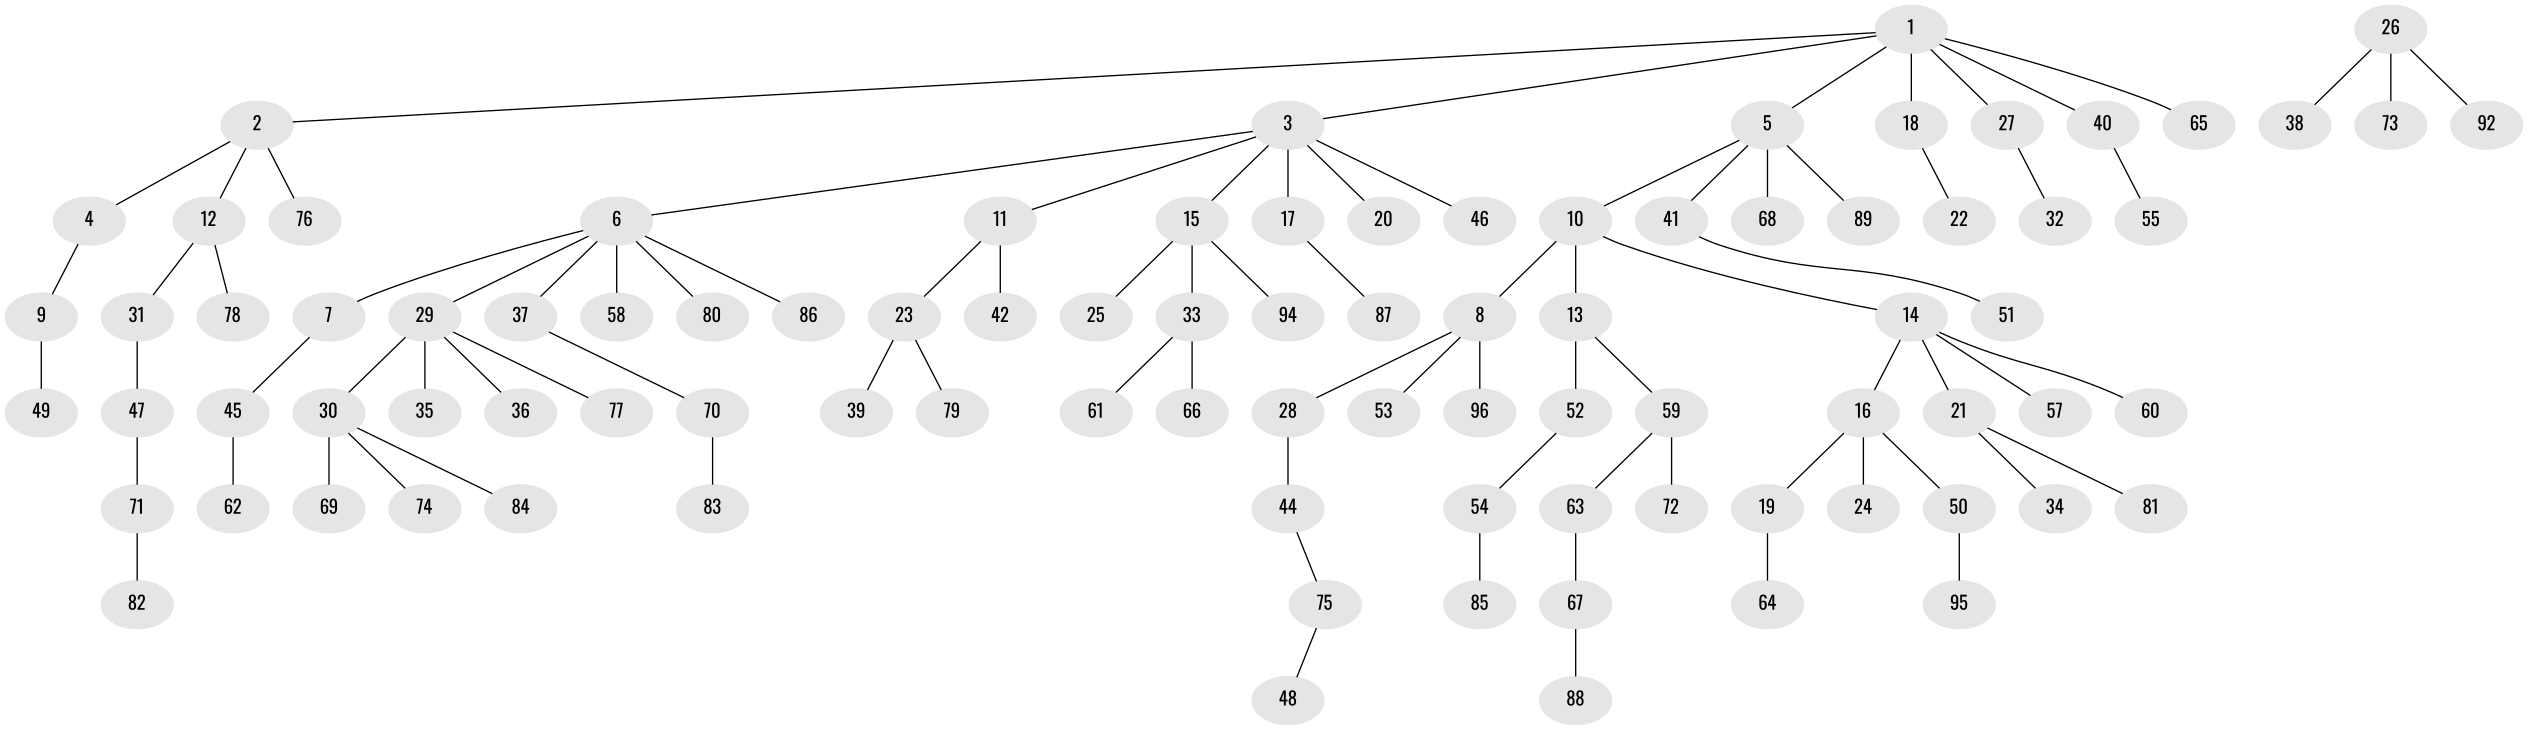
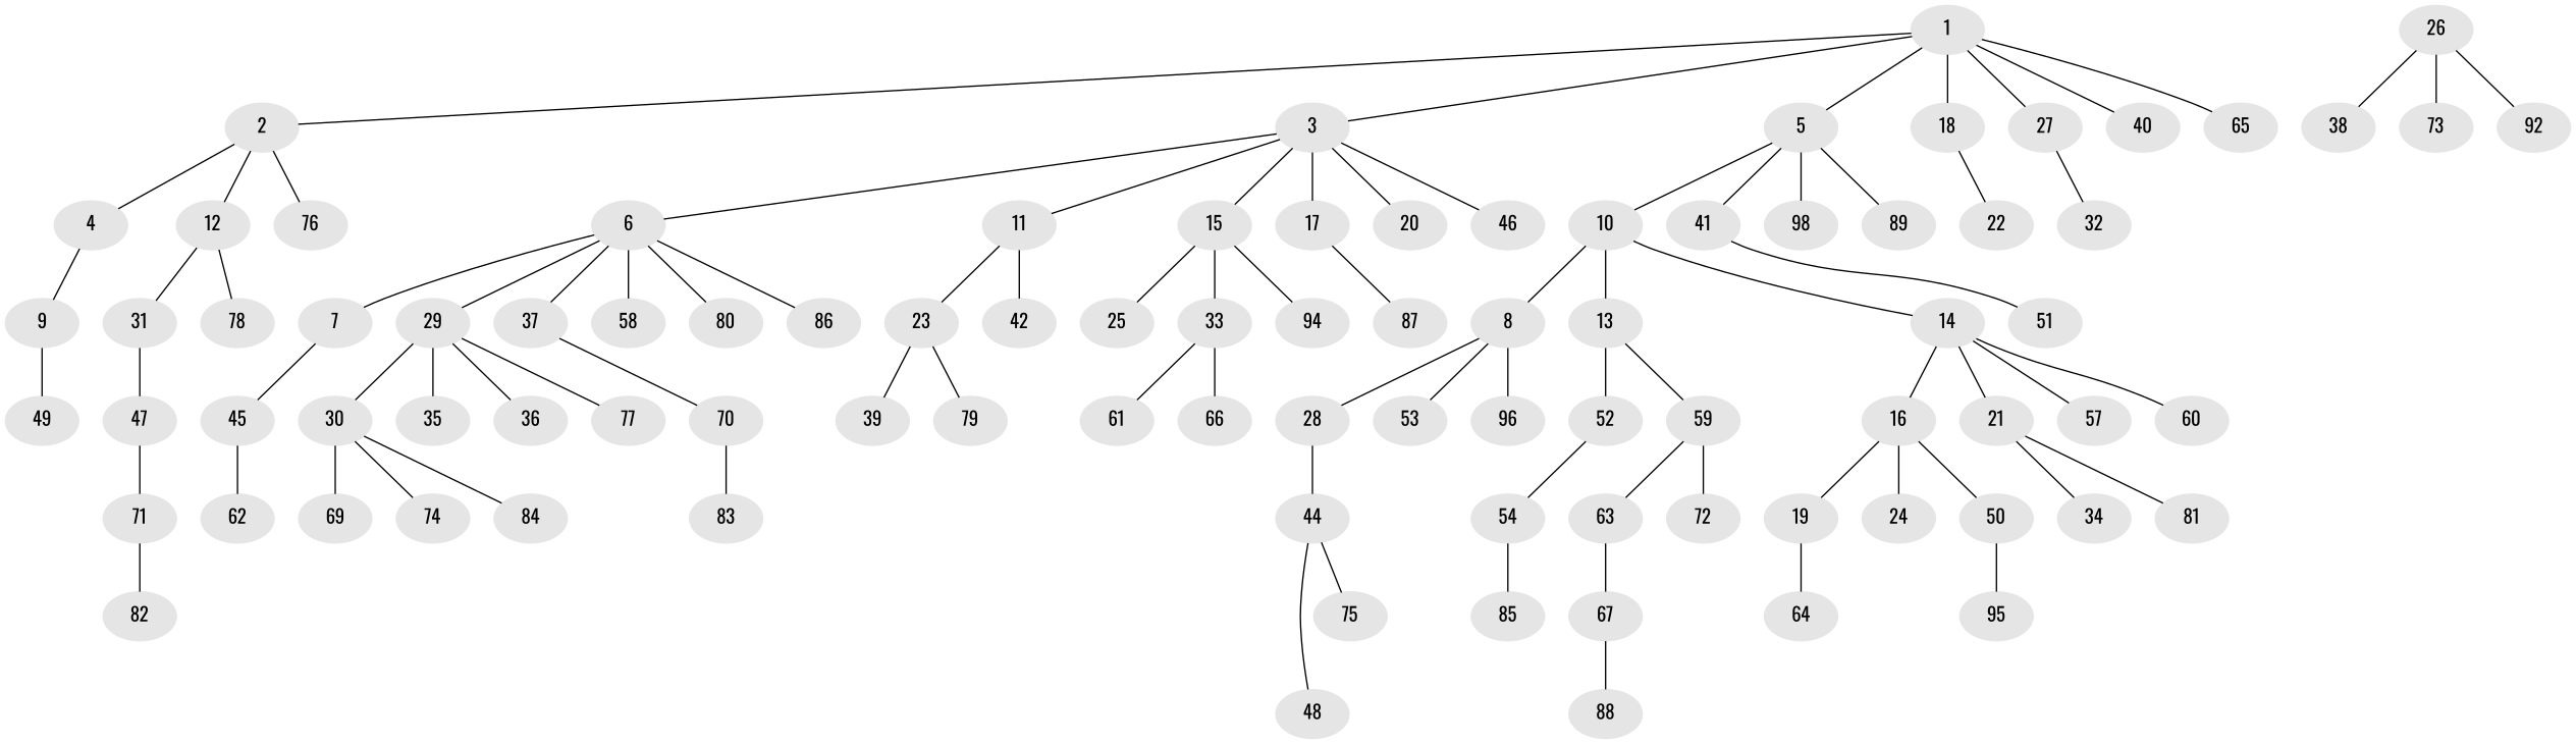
  graph {
    fontname=Oswald
    node [color=gray90 fontname=Oswald style=filled]
    edge [fontname=Oswald]
    1
    2
    3
    5
    18
    27
    40
    65
    4
    12
    76
    6
    11
    15
    17
    20
    46
    10
    41
-   68
+   68 [label=98]
    89
    22
    32
-   55
    9
    31
    78
    7
    29
    37
    58
    80
    86
    23
    42
    25
    33
    n38 [label=94]
    87
    49
    8
    28
    53
    n44 [label=96]
    13
    14
    51
    45
    30
    35
    36
    77
    70
    62
    44
    52
    59
    16
    21
    57
    60
    39
    79
    47
    54
    63
    72
    19
    24
    50
    34
    81
    26
    38
    73
    92
    61
    66
    64
    n80 [label=95]
    48
    75
    69
    74
    84
    71
    83
    82
    85
    67
    88
    1 -- 2
    1 -- 3
    1 -- 5
    1 -- 18
    1 -- 27
    1 -- 40
    1 -- 65
    2 -- 4
    2 -- 12
    2 -- 76
    3 -- 6
    3 -- 11
    3 -- 15
    3 -- 17
    3 -- 20
    3 -- 46
    5 -- 10
    5 -- 41
    5 -- 68
    5 -- 89
    18 -- 22
    27 -- 32
-   40 -- 55
    4 -- 9
    12 -- 31
    12 -- 78
    6 -- 7
    6 -- 29
    6 -- 37
    6 -- 58
    6 -- 80
    6 -- 86
    11 -- 23
    11 -- 42
    15 -- 25
    15 -- 33
    15 -- n38
    17 -- 87
    10 -- 8
    10 -- 13
    10 -- 14
    41 -- 51
    9 -- 49
    31 -- 47
    7 -- 45
    29 -- 30
    29 -- 35
    29 -- 36
    29 -- 77
    37 -- 70
    23 -- 39
    23 -- 79
    33 -- 61
    33 -- 66
    8 -- 28
    8 -- 53
    8 -- n44
    28 -- 44
    13 -- 52
    13 -- 59
    14 -- 16
    14 -- 21
    14 -- 57
    14 -- 60
    45 -- 62
    30 -- 69
    30 -- 74
    30 -- 84
    70 -- 83
-   75 -- 48
+   44 -- 48
    44 -- 75
    52 -- 54
    59 -- 63
    59 -- 72
    16 -- 19
    16 -- 24
    16 -- 50
    21 -- 34
    21 -- 81
    47 -- 71
    54 -- 85
    63 -- 67
    19 -- 64
    50 -- n80
    26 -- 38
    26 -- 73
    26 -- 92
    71 -- 82
    67 -- 88
  }
